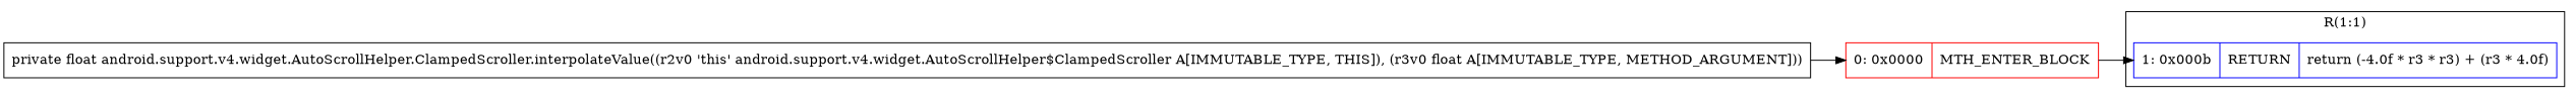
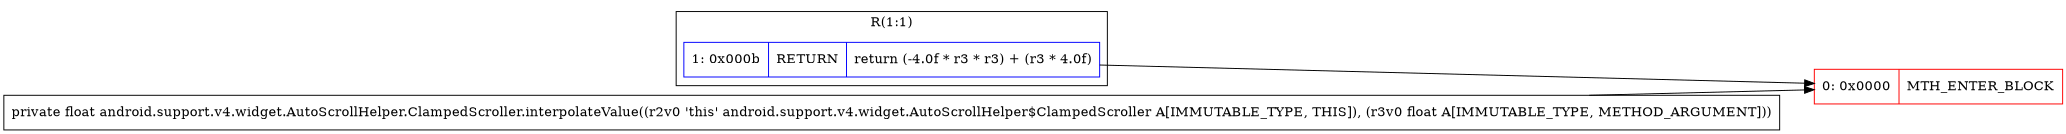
  digraph {
    rankdir=LR
    node [shape=record]
    n1 [color=blue label="{1\:\ 0x000b|RETURN\l|return (\-4.0f * r3 * r3) + (r3 * 4.0f)\l}"]
    n2 [color=red label="{0\:\ 0x0000|MTH_ENTER_BLOCK\l}"]
    n3 [label="{private float android.support.v4.widget.AutoScrollHelper.ClampedScroller.interpolateValue((r2v0 'this' android.support.v4.widget.AutoScrollHelper$ClampedScroller A[IMMUTABLE_TYPE, THIS]), (r3v0 float A[IMMUTABLE_TYPE, METHOD_ARGUMENT])) }"]
    subgraph cluster_1 {
      label="R(1:1)"
      n1
    }
-   n2 -> n1
+   n1 -> n2
    n3 -> n2
  }
